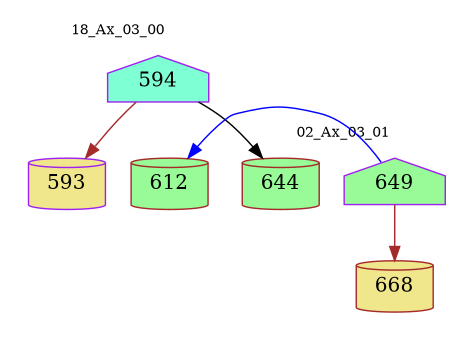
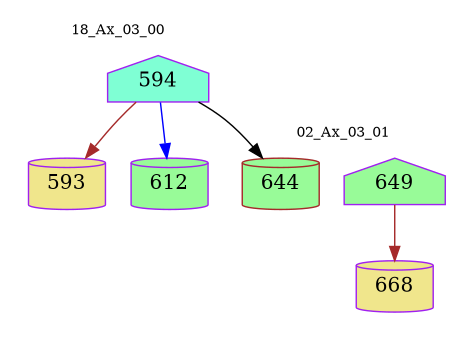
  digraph {
    node [color=purple fillcolor=palegreen shape=cylinder style=filled]
    edge [color=brown]
    n1 [fillcolor=aquamarine label=594 shape=house]
    n2 [fillcolor=khaki label=593]
-   n3 [color=brown label=612]
+   n3 [label=612]
    n4 [label=649 shape=house]
    n5 [color=brown label=644]
-   n6 [color=brown fillcolor=khaki label=668]
+   n6 [fillcolor=khaki label=668]
    subgraph cluster_1 {
      color=white
      fontsize=10
      label="18_Ax_03_00"
      n1
      n2
      n3
    }
    subgraph cluster_2 {
      color=white
      fontsize=10
      label="02_Ax_03_01"
      n4
      n5
      n6
    }
    n1 -> n2
-   n4 -> n3 [color=blue]
+   n1 -> n3 [color=blue]
    n1 -> n5 [color=black]
    n4 -> n6
  }
